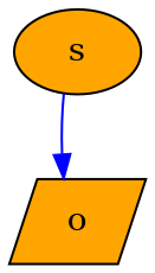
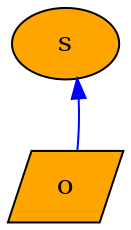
  digraph {
    node [color=black style=filled fillcolor=orange]
    s [shape=ellipse]
    o [shape=parallelogram]
-   s -> o [color=blue]
+   o -> s [color=blue]
  }
